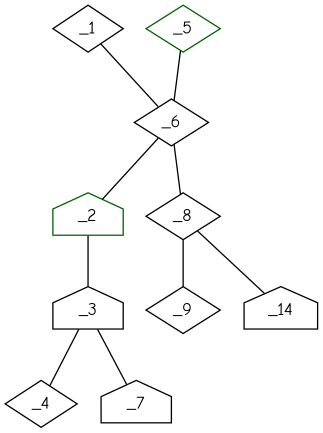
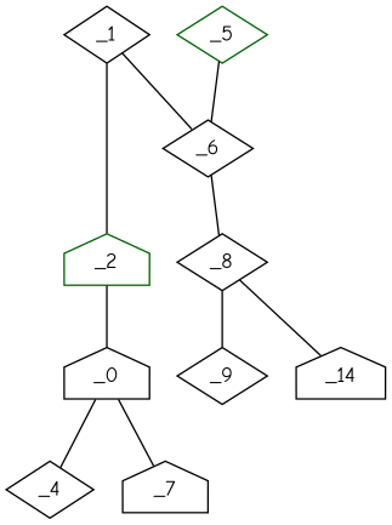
  graph {
    fontname="Comic Neue"
    node [charge=0 chem=1 color=black fontname="Comic Neue" shape=diamond symbol="C  " x=2.866 y=0.25]
    edge [fontname="Comic Neue" valence=1]
    _1 [x=2]
    _2 [color=darkgreen shape=house x=2 y=-0.75]
    _6 [y=0.75]
-   _3 [shape=house y=-1.25]
+   _3 [shape=house y=-1.25 label=_0]
    _8 [y=1.75]
    _4 [x=3.7321 y=-0.75]
    _7 [shape=house y=-2.25]
    _9 [chem=2 symbol="O  " x=3.7321 y=2.25]
    n9 [label=_14 shape=house x=2 y=2.25]
    _5 [color=darkgreen x=3.7321]
-   _6 -- _2
+   _1 -- _2
    _1 -- _6
    _2 -- _3
    _6 -- _8
    _3 -- _4 [valence=2]
    _3 -- _7
    _8 -- _9 [valence=2]
    _8 -- n9
    _5 -- _6
  }
